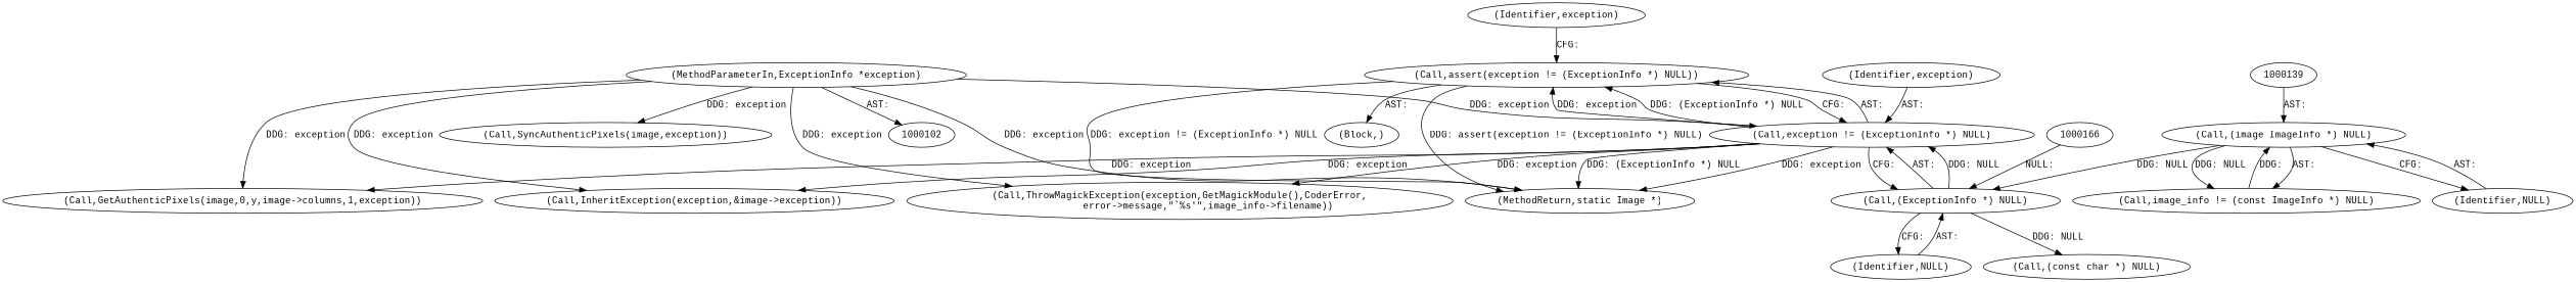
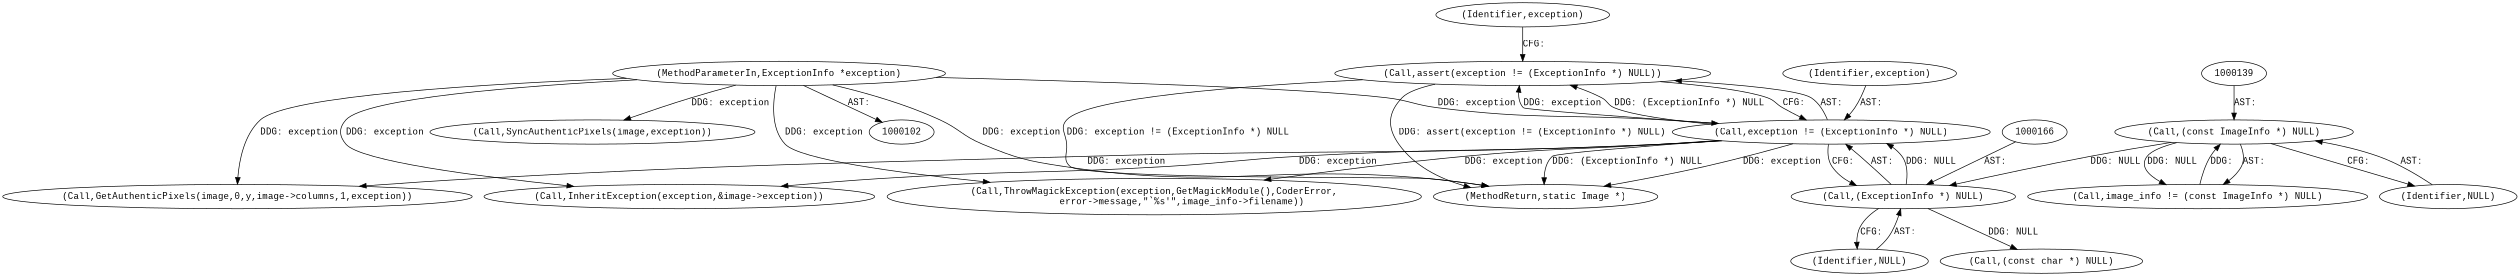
  digraph {
    fontname="Liberation Mono"
    node [fontname="Liberation Mono"]
    edge [fontname="Liberation Mono"]
    n1 [label="(Call,assert(exception != (ExceptionInfo *) NULL))"]
    n2 [label="(Call,exception != (ExceptionInfo *) NULL)"]
    n3 [label="(MethodReturn,static Image *)"]
-   n4 [label="(Block,)"]
    n5 [label="(Call,(ExceptionInfo *) NULL)"]
    n6 [label="(Call,ThrowMagickException(exception,GetMagickModule(),CoderError,\n          error->message,\"`%s'\",image_info->filename))"]
    n7 [label="(Call,InheritException(exception,&image->exception))"]
    n8 [label="(Call,GetAuthenticPixels(image,0,y,image->columns,1,exception))"]
    n9 [label="(Identifier,NULL)"]
    n10 [label="(Call,(const char *) NULL)"]
    n11 [label="(MethodParameterIn,ExceptionInfo *exception)"]
    n12 [label="(Call,SyncAuthenticPixels(image,exception))"]
    n13 [label=1000102]
-   n14 [label="(Call,(image ImageInfo *) NULL)"]
+   n14 [label="(Call,(const ImageInfo *) NULL)"]
    n15 [label="(Call,image_info != (const ImageInfo *) NULL)"]
    n16 [label="(Identifier,NULL)"]
    n17 [label="(Identifier,exception)"]
    n18 [label="(Identifier,exception)"]
    1000166
    1000139
    n1 -> n2 [label="CFG: "]
    n1 -> n3 [label="DDG: exception != (ExceptionInfo *) NULL"]
    n1 -> n3 [label="DDG: assert(exception != (ExceptionInfo *) NULL)"]
-   n1 -> n4 [label="AST: "]
    n2 -> n1 [label="AST: "]
    n2 -> n1 [label="DDG: exception"]
    n2 -> n1 [label="DDG: (ExceptionInfo *) NULL"]
    n2 -> n3 [label="DDG: exception"]
    n2 -> n3 [label="DDG: (ExceptionInfo *) NULL"]
    n2 -> n5 [label="CFG: "]
    n2 -> n6 [label="DDG: exception"]
    n2 -> n7 [label="DDG: exception"]
    n2 -> n8 [label="DDG: exception"]
    n5 -> n2 [label="AST: "]
    n5 -> n2 [label="DDG: NULL"]
    n5 -> n9 [label="CFG: "]
    n5 -> n10 [label="DDG: NULL"]
    n9 -> n5 [label="AST: "]
    n11 -> n2 [label="DDG: exception"]
    n11 -> n3 [label="DDG: exception"]
    n11 -> n6 [label="DDG: exception"]
    n11 -> n7 [label="DDG: exception"]
    n11 -> n8 [label="DDG: exception"]
    n11 -> n12 [label="DDG: exception"]
    n11 -> n13 [label="AST: "]
    n14 -> n5 [label="DDG: NULL"]
    n14 -> n15 [label="AST: "]
    n14 -> n15 [label="DDG: NULL"]
    n14 -> n16 [label="CFG: "]
    n15 -> n14 [label="DDG: "]
    n16 -> n14 [label="AST: "]
    n17 -> n2 [label="AST: "]
    n18 -> n1 [label="CFG: "]
-   1000166 -> n5 [label="NULL: "]
+   1000166 -> n5 [label="AST: "]
    1000139 -> n14 [label="AST: "]
  }
